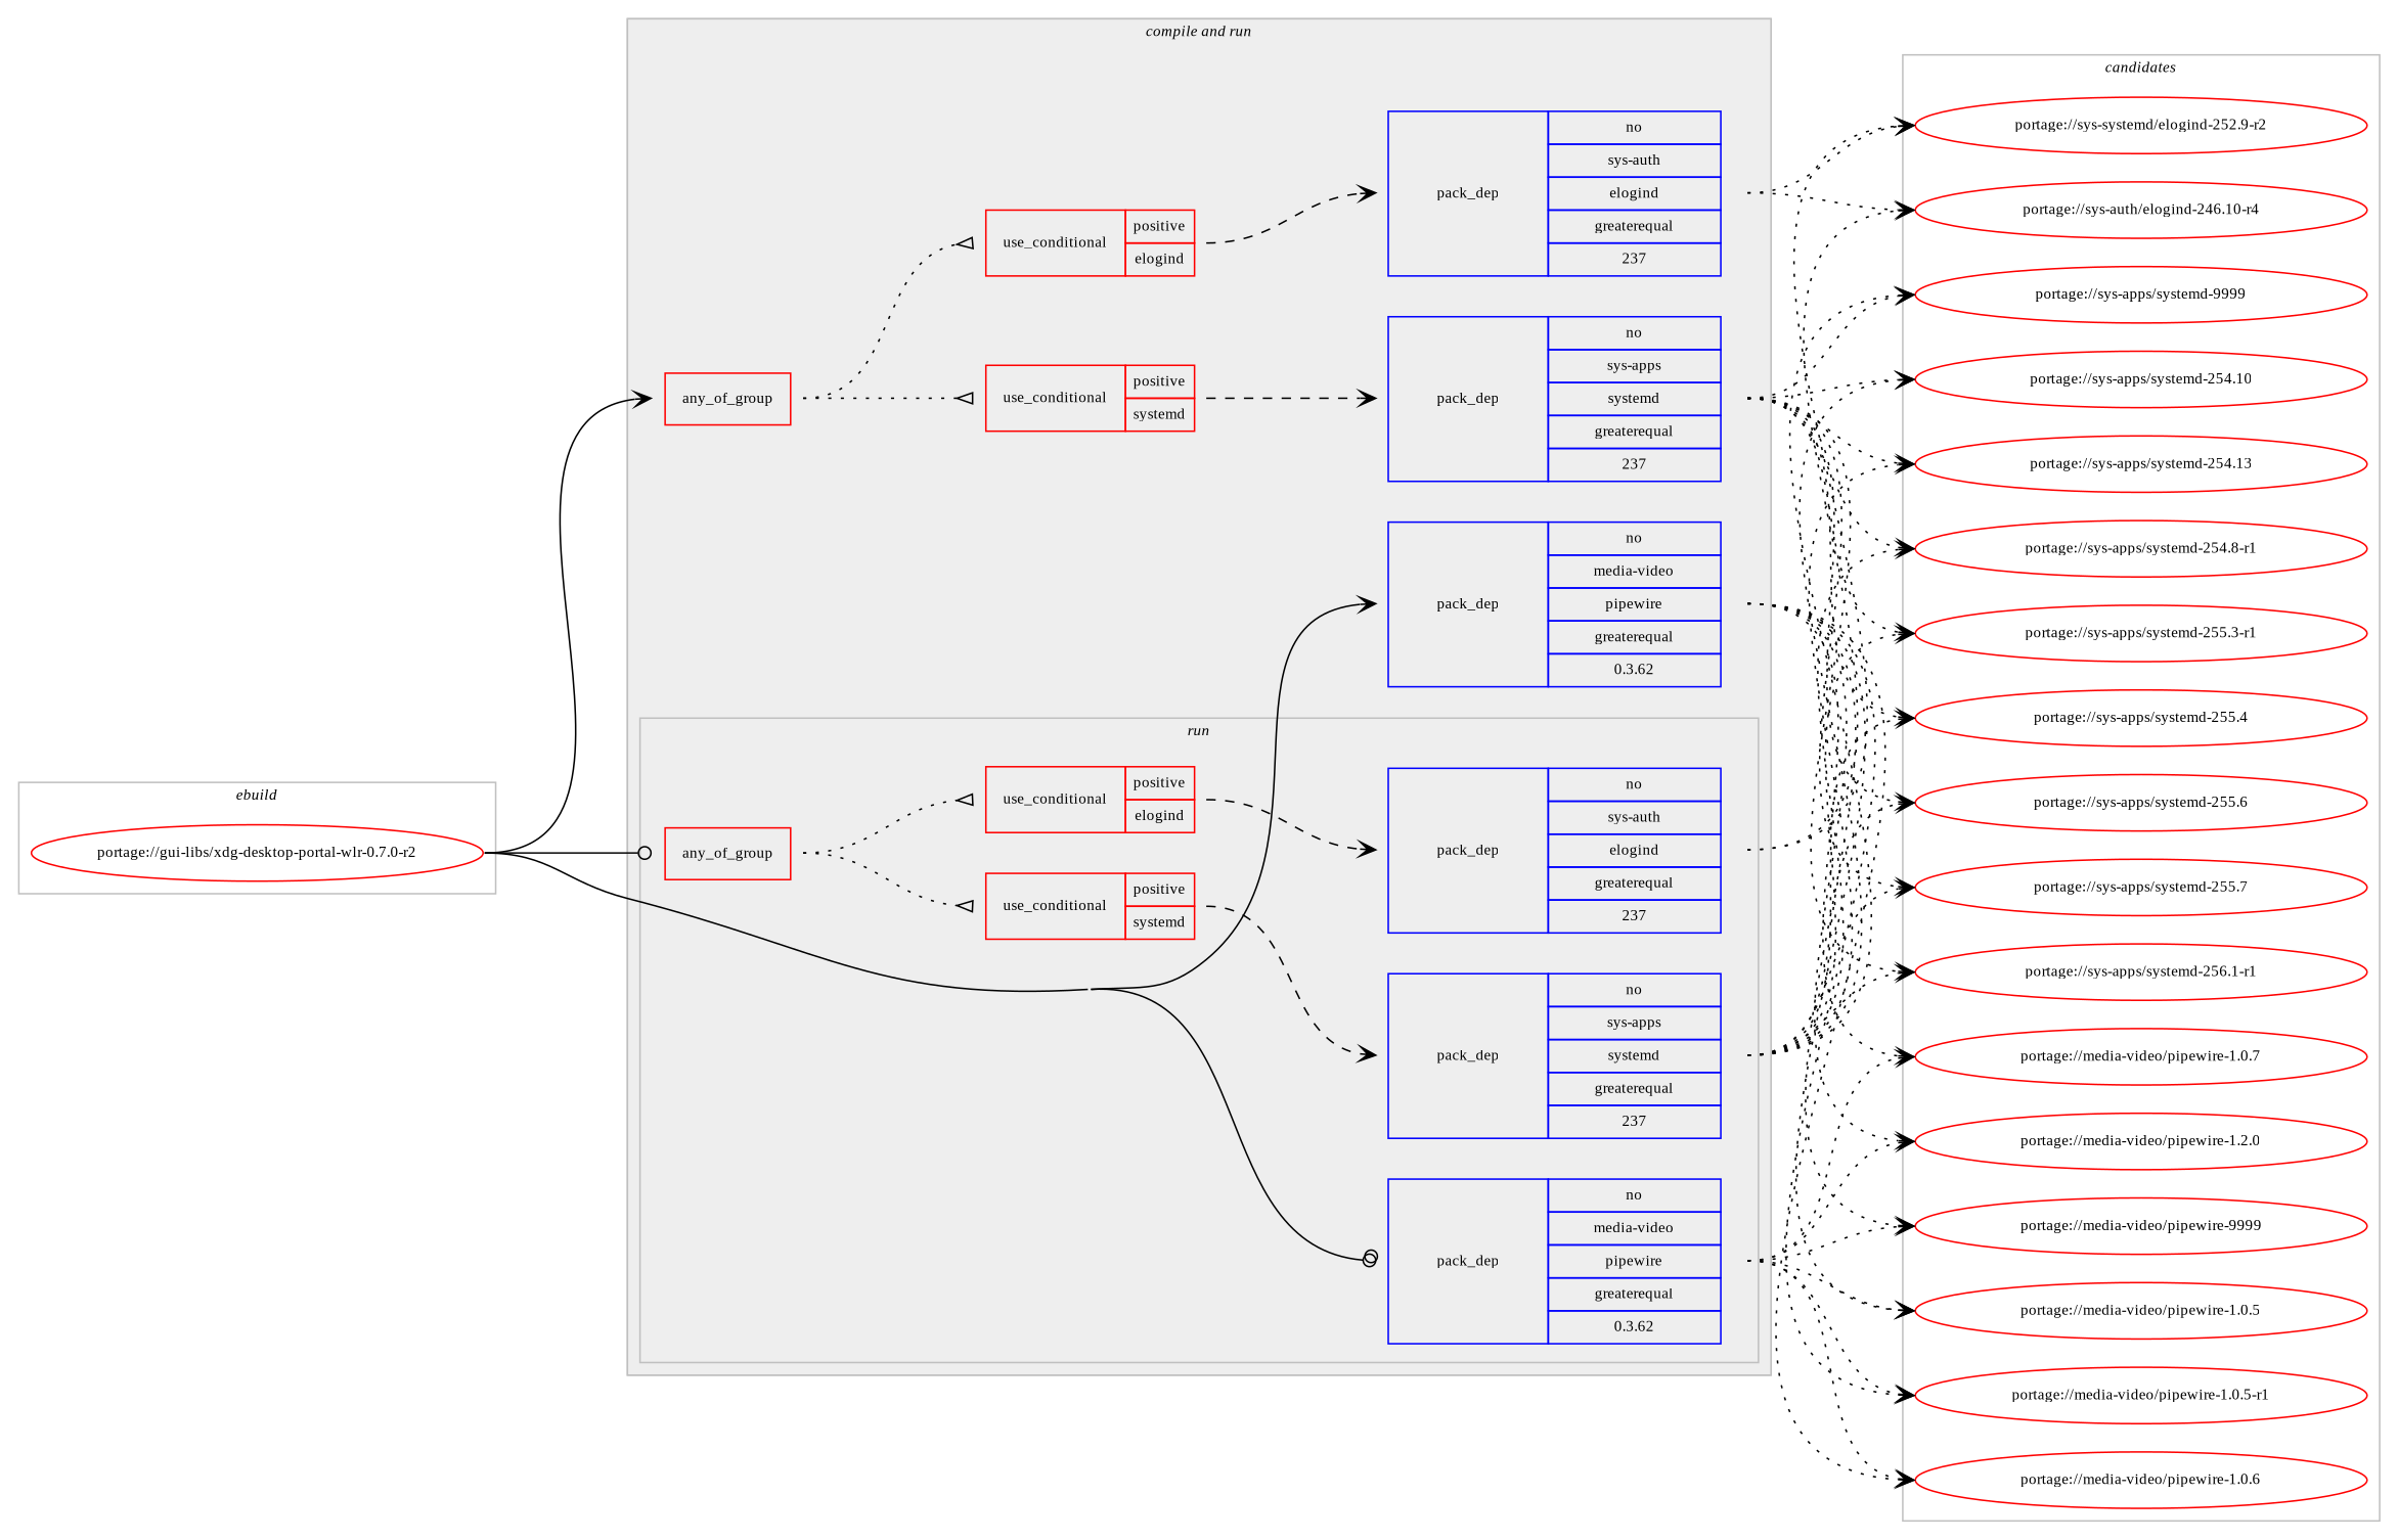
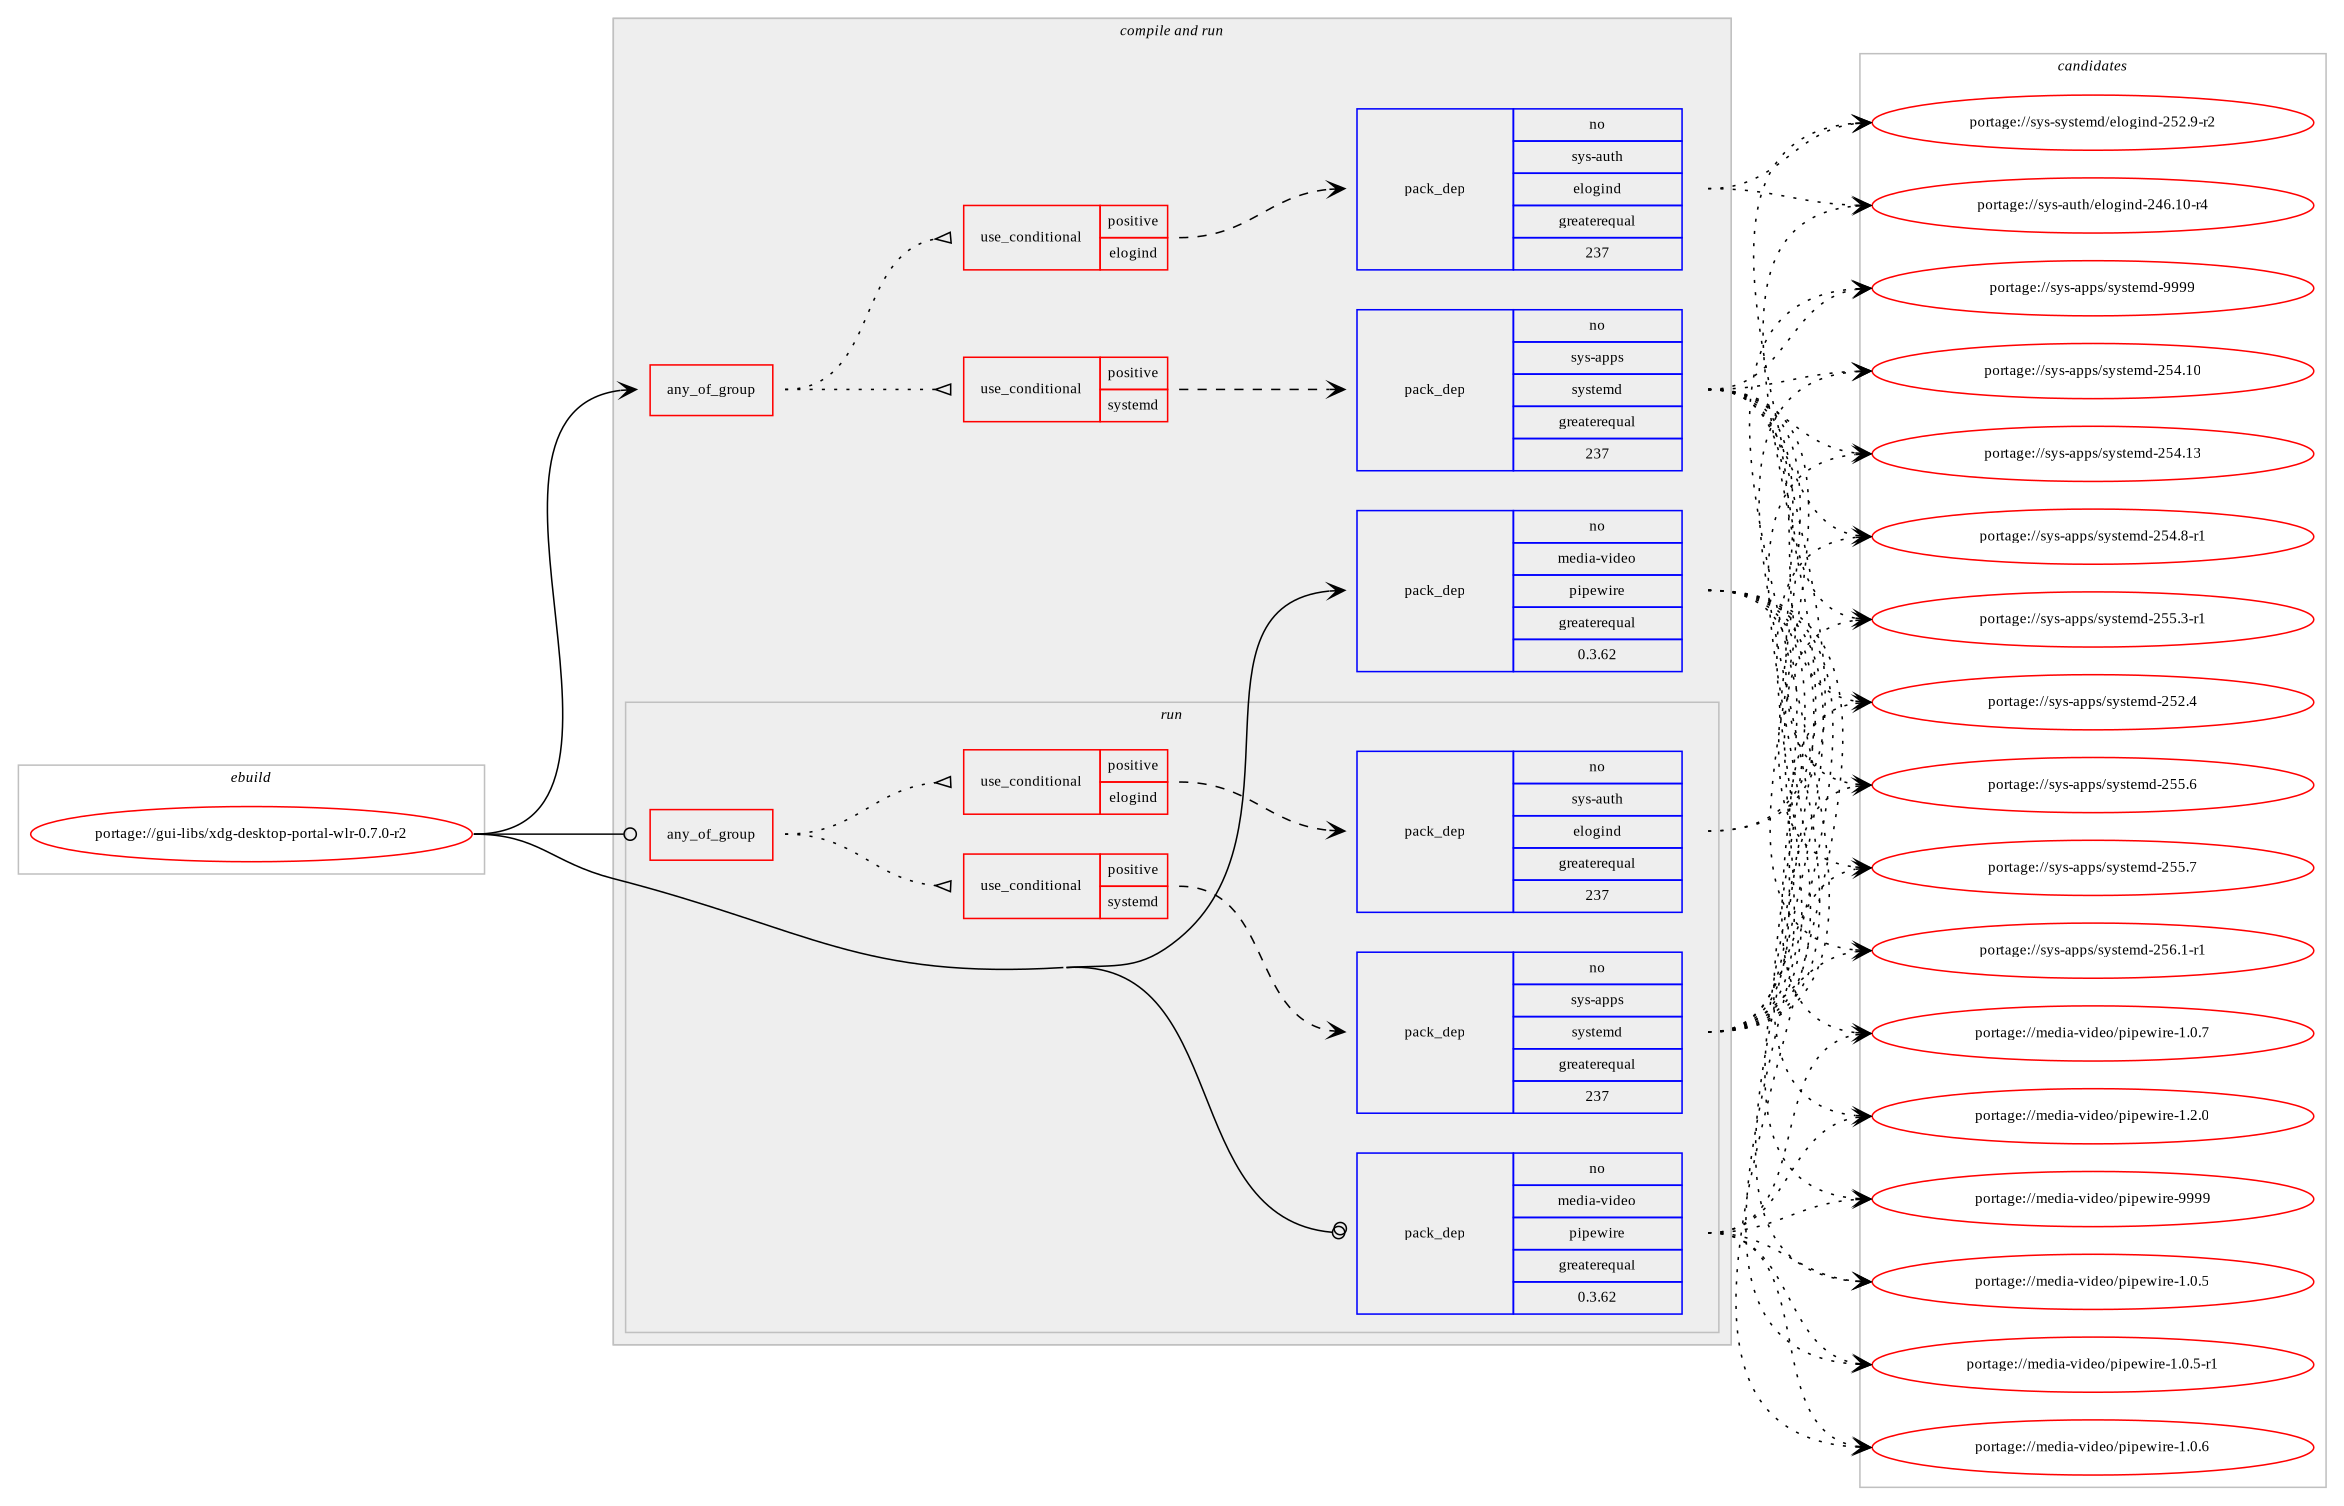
  digraph {
    compound=true
    concentrate=true
    fontname="Liberation Serif"
    fontsize=10
    newrank=true
    rankdir=LR
    ranksep=1.5
    node [color=red fontname="Liberation Serif" fontsize=10]
    edge [arrowhead=vee fontname="Liberation Serif" headport=w style=dotted tailport=e weight=100]
    n1 [label="portage://gui-libs/xdg-desktop-portal-wlr-0.7.0-r2" width=4]
    n2 [color=blue label=<<TABLE BORDER="0" CELLBORDER="1" CELLSPACING="0" CELLPADDING="4" WIDTH="220"><TR><TD ROWSPAN="6" CELLPADDING="30">pack_dep</TD></TR><TR><TD WIDTH="110">no</TD></TR><TR><TD>sys-apps</TD></TR><TR><TD>systemd</TD></TR><TR><TD>greaterequal</TD></TR><TR><TD>237</TD></TR></TABLE>> shape=none]
    n3 [label=<<TABLE BORDER="0" CELLBORDER="1" CELLSPACING="0" CELLPADDING="4"><TR><TD ROWSPAN="3" CELLPADDING="10">use_conditional</TD></TR><TR><TD>positive</TD></TR><TR><TD>systemd</TD></TR></TABLE>> shape=none]
    n4 [color=blue label=<<TABLE BORDER="0" CELLBORDER="1" CELLSPACING="0" CELLPADDING="4" WIDTH="220"><TR><TD ROWSPAN="6" CELLPADDING="30">pack_dep</TD></TR><TR><TD WIDTH="110">no</TD></TR><TR><TD>sys-auth</TD></TR><TR><TD>elogind</TD></TR><TR><TD>greaterequal</TD></TR><TR><TD>237</TD></TR></TABLE>> shape=none]
    n5 [label=<<TABLE BORDER="0" CELLBORDER="1" CELLSPACING="0" CELLPADDING="4"><TR><TD ROWSPAN="3" CELLPADDING="10">use_conditional</TD></TR><TR><TD>positive</TD></TR><TR><TD>elogind</TD></TR></TABLE>> shape=none]
    n6 [label=<<TABLE BORDER="0" CELLBORDER="1" CELLSPACING="0" CELLPADDING="4"><TR><TD CELLPADDING="10">any_of_group</TD></TR></TABLE>> shape=none]
    n7 [color=blue label=<<TABLE BORDER="0" CELLBORDER="1" CELLSPACING="0" CELLPADDING="4" WIDTH="220"><TR><TD ROWSPAN="6" CELLPADDING="30">pack_dep</TD></TR><TR><TD WIDTH="110">no</TD></TR><TR><TD>media-video</TD></TR><TR><TD>pipewire</TD></TR><TR><TD>greaterequal</TD></TR><TR><TD>0.3.62</TD></TR></TABLE>> shape=none]
    n8 [color=blue label=<<TABLE BORDER="0" CELLBORDER="1" CELLSPACING="0" CELLPADDING="4" WIDTH="220"><TR><TD ROWSPAN="6" CELLPADDING="30">pack_dep</TD></TR><TR><TD WIDTH="110">no</TD></TR><TR><TD>sys-apps</TD></TR><TR><TD>systemd</TD></TR><TR><TD>greaterequal</TD></TR><TR><TD>237</TD></TR></TABLE>> shape=none]
    n9 [label=<<TABLE BORDER="0" CELLBORDER="1" CELLSPACING="0" CELLPADDING="4"><TR><TD ROWSPAN="3" CELLPADDING="10">use_conditional</TD></TR><TR><TD>positive</TD></TR><TR><TD>systemd</TD></TR></TABLE>> shape=none]
    n10 [color=blue label=<<TABLE BORDER="0" CELLBORDER="1" CELLSPACING="0" CELLPADDING="4" WIDTH="220"><TR><TD ROWSPAN="6" CELLPADDING="30">pack_dep</TD></TR><TR><TD WIDTH="110">no</TD></TR><TR><TD>sys-auth</TD></TR><TR><TD>elogind</TD></TR><TR><TD>greaterequal</TD></TR><TR><TD>237</TD></TR></TABLE>> shape=none]
    n11 [label=<<TABLE BORDER="0" CELLBORDER="1" CELLSPACING="0" CELLPADDING="4"><TR><TD ROWSPAN="3" CELLPADDING="10">use_conditional</TD></TR><TR><TD>positive</TD></TR><TR><TD>elogind</TD></TR></TABLE>> shape=none]
    n12 [label=<<TABLE BORDER="0" CELLBORDER="1" CELLSPACING="0" CELLPADDING="4"><TR><TD CELLPADDING="10">any_of_group</TD></TR></TABLE>> shape=none]
    n13 [color=blue label=<<TABLE BORDER="0" CELLBORDER="1" CELLSPACING="0" CELLPADDING="4" WIDTH="220"><TR><TD ROWSPAN="6" CELLPADDING="30">pack_dep</TD></TR><TR><TD WIDTH="110">no</TD></TR><TR><TD>media-video</TD></TR><TR><TD>pipewire</TD></TR><TR><TD>greaterequal</TD></TR><TR><TD>0.3.62</TD></TR></TABLE>> shape=none]
    n14 [label="portage://sys-apps/systemd-254.10" width=4]
    n15 [label="portage://sys-apps/systemd-254.13" width=4]
    n16 [label="portage://sys-apps/systemd-254.8-r1" width=4]
    n17 [label="portage://sys-apps/systemd-255.3-r1" width=4]
-   n18 [label="portage://sys-apps/systemd-255.4" width=4]
+   n18 [label="portage://sys-apps/systemd-252.4" width=4]
    n19 [label="portage://sys-apps/systemd-255.6" width=4]
    n20 [label="portage://sys-apps/systemd-255.7" width=4]
    n21 [label="portage://sys-apps/systemd-256.1-r1" width=4]
    n22 [label="portage://sys-apps/systemd-9999" width=4]
    n23 [label="portage://sys-auth/elogind-246.10-r4" width=4]
    n24 [label="portage://sys-systemd/elogind-252.9-r2" width=4]
    n25 [label="portage://media-video/pipewire-1.0.5" width=4]
    n26 [label="portage://media-video/pipewire-1.0.5-r1" width=4]
    n27 [label="portage://media-video/pipewire-1.0.6" width=4]
    n28 [label="portage://media-video/pipewire-1.0.7" width=4]
    n29 [label="portage://media-video/pipewire-1.2.0" width=4]
    n30 [label="portage://media-video/pipewire-9999" width=4]
    subgraph cluster_1 {
      color=gray
      label=<<i>ebuild</i>>
      rank=same
      n1
    }
    subgraph cluster_2 {
      color=gray
      label=<<i>dependencies</i>>
      subgraph cluster_3 {
        color=gray
        fillcolor="#eeeeee"
        label=<<i>compile</i>>
        style=filled
        subgraph sub_4 {
          color=gray
          fillcolor="#eeeeee"
          label=<<i>compile</i>>
          style=filled
          n6
          subgraph sub_5 {
            color=gray
            fillcolor="#eeeeee"
            label=<<i>compile</i>>
            style=filled
            n3
            subgraph sub_6 {
              color=gray
              fillcolor="#eeeeee"
              label=<<i>compile</i>>
              style=filled
              n2
            }
          }
          subgraph sub_7 {
            color=gray
            fillcolor="#eeeeee"
            label=<<i>compile</i>>
            style=filled
            n5
            subgraph sub_8 {
              color=gray
              fillcolor="#eeeeee"
              label=<<i>compile</i>>
              style=filled
              n4
            }
          }
        }
        subgraph sub_9 {
          color=gray
          fillcolor="#eeeeee"
          label=<<i>compile</i>>
          style=filled
          n7
        }
      }
      subgraph cluster_10 {
        color=gray
        fillcolor="#eeeeee"
        label=<<i>compile and run</i>>
        style=filled
      }
      subgraph cluster_11 {
        color=gray
        fillcolor="#eeeeee"
        label=<<i>run</i>>
        style=filled
        subgraph sub_12 {
          color=gray
          fillcolor="#eeeeee"
          label=<<i>run</i>>
          style=filled
          n12
          subgraph sub_13 {
            color=gray
            fillcolor="#eeeeee"
            label=<<i>run</i>>
            style=filled
            n9
            subgraph sub_14 {
              color=gray
              fillcolor="#eeeeee"
              label=<<i>run</i>>
              style=filled
              n8
            }
          }
          subgraph sub_15 {
            color=gray
            fillcolor="#eeeeee"
            label=<<i>run</i>>
            style=filled
            n11
            subgraph sub_16 {
              color=gray
              fillcolor="#eeeeee"
              label=<<i>run</i>>
              style=filled
              n10
            }
          }
        }
        subgraph sub_17 {
          color=gray
          fillcolor="#eeeeee"
          label=<<i>run</i>>
          style=filled
          n13
        }
      }
    }
    subgraph cluster_18 {
      color=gray
      label=<<i>candidates</i>>
      rank=same
      subgraph sub_19 {
        color=black
        label=<<i>candidates</i>>
        nodesep=1
        rank=same
        n14
        n15
        n16
        n17
        n18
        n19
        n20
        n21
        n22
      }
      subgraph sub_20 {
        color=black
        label=<<i>candidates</i>>
        nodesep=1
        rank=same
        n23
        n24
      }
      subgraph sub_21 {
        color=black
        label=<<i>candidates</i>>
        nodesep=1
        rank=same
        n25
        n26
        n27
        n28
        n29
        n30
      }
      subgraph sub_22 {
        color=black
        label=<<i>candidates</i>>
        nodesep=1
        rank=same
        n14
        n15
        n16
        n17
        n18
        n19
        n20
        n21
        n22
      }
      subgraph sub_23 {
        color=black
        label=<<i>candidates</i>>
        nodesep=1
        rank=same
        n23
        n24
      }
      subgraph sub_24 {
        color=black
        label=<<i>candidates</i>>
        nodesep=1
        rank=same
        n25
        n26
        n27
        n28
        n29
        n30
      }
    }
    n1 -> n6 [style=solid weight=20]
    n1 -> n7 [style=solid weight=20]
    n1 -> n12 [arrowhead=odot style=solid weight=20]
    n1 -> n13 [arrowhead=odot style=solid weight=20]
    n2 -> n14
    n2 -> n15
    n2 -> n16
    n2 -> n17
    n2 -> n18
    n2 -> n19
    n2 -> n20
    n2 -> n21
    n2 -> n22
    n3 -> n2 [style=dashed weight=20]
    n4 -> n23
    n4 -> n24
    n5 -> n4 [style=dashed weight=20]
    n6 -> n3 [arrowhead=oinv weight=20]
    n6 -> n5 [arrowhead=oinv weight=20]
    n7 -> n25
    n7 -> n26
    n7 -> n27
    n7 -> n28
    n7 -> n29
    n7 -> n30
    n8 -> n14
    n8 -> n15
    n8 -> n16
    n8 -> n17
    n8 -> n18
    n8 -> n19
    n8 -> n20
    n8 -> n21
    n8 -> n22
    n9 -> n8 [style=dashed weight=20]
    n10 -> n23
    n10 -> n24
    n11 -> n10 [style=dashed weight=20]
    n12 -> n9 [arrowhead=oinv weight=20]
    n12 -> n11 [arrowhead=oinv weight=20]
    n13 -> n25
    n13 -> n26
    n13 -> n27
    n13 -> n28
    n13 -> n29
    n13 -> n30
  }
